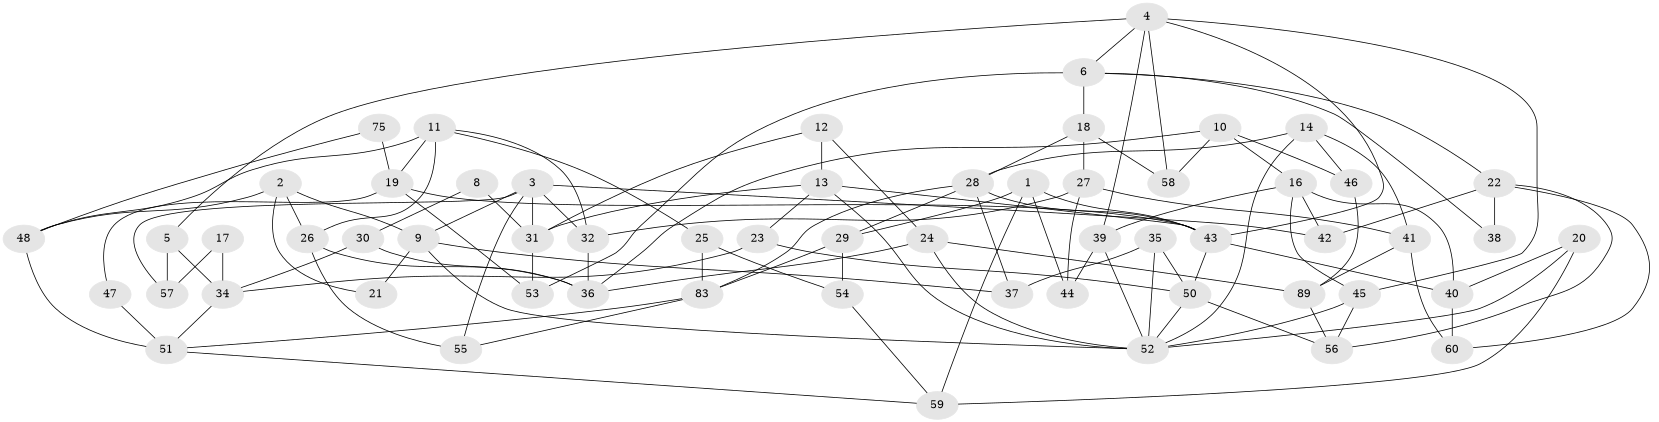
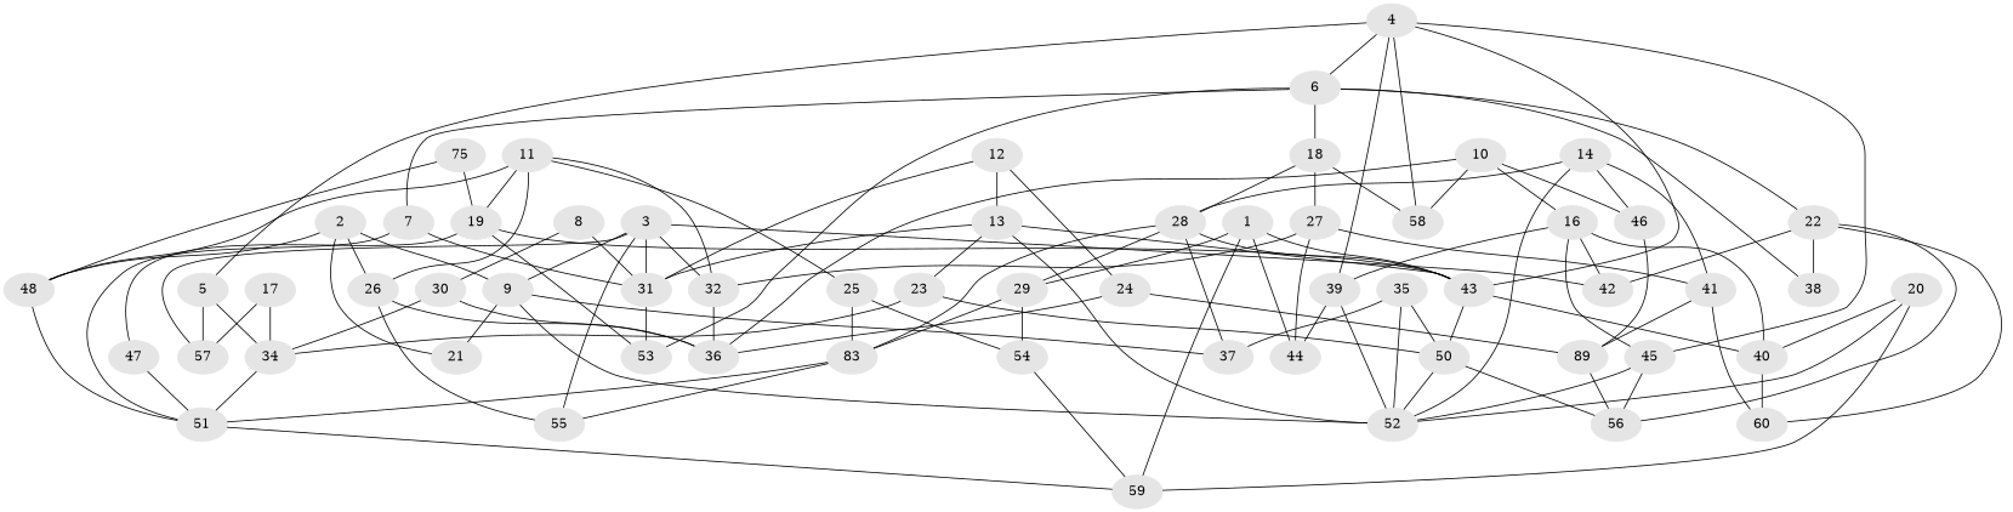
  graph {
    node [color=gray90 style=filled]
    1
    29
    43
    44
    59
    n6 [label=83]
    54
    40
    50
    2
    9
    21
    26
    48
    37
    52
    55
    36
    51
    3
    31
    32
    42
    57
    53
    4
    5
    6
    39
    45
    58
    34
+   7
    18
    22
    38
    56
    28
    27
    60
    8
    30
    10
    16
    46
    n46 [label=89]
    11
    19
    25
    47
    12
    13
    24
    23
    14
    41
    n57 [label=75]
    17
    20
    35
    1 -- 29
    1 -- 43
    1 -- 44
    1 -- 59
    29 -- n6
    29 -- 54
    43 -- 40
    43 -- 50
    n6 -- 55
    n6 -- 51
    54 -- 59
    40 -- 60
    50 -- 52
    50 -- 56
    2 -- 9
    2 -- 21
    2 -- 26
    2 -- 48
    9 -- 21
    9 -- 37
    9 -- 52
    26 -- 55
    26 -- 36
    48 -- 51
    51 -- 59
    3 -- 9
    3 -- 55
    3 -- 31
    3 -- 32
    3 -- 42
    3 -- 57
    31 -- 53
    32 -- 36
    4 -- 43
    4 -- 5
    4 -- 6
    4 -- 39
    4 -- 45
    4 -- 58
    5 -- 57
    5 -- 34
    6 -- 53
+   6 -- 7
    6 -- 18
    6 -- 22
    6 -- 38
    39 -- 44
    39 -- 52
    45 -- 52
    45 -- 56
    34 -- 51
+   7 -- 51
+   7 -- 31
    18 -- 58
    18 -- 28
    18 -- 27
    22 -- 42
    22 -- 38
    22 -- 56
    22 -- 60
    28 -- 29
    28 -- 43
    28 -- n6
    28 -- 37
    27 -- 44
    27 -- 32
    27 -- 41
    8 -- 31
    8 -- 30
    30 -- 36
    30 -- 34
    10 -- 36
    10 -- 58
    10 -- 16
    10 -- 46
    16 -- 40
    16 -- 42
    16 -- 39
    16 -- 45
    46 -- n46
    n46 -- 56
    11 -- 26
    11 -- 48
    11 -- 32
    11 -- 19
    11 -- 25
    19 -- 43
    19 -- 53
    19 -- 47
    25 -- n6
    25 -- 54
    47 -- 51
    12 -- 31
    12 -- 13
    12 -- 24
    13 -- 43
    13 -- 52
    13 -- 31
    13 -- 23
-   24 -- 52
    24 -- 36
    24 -- n46
    23 -- 50
    23 -- 34
    14 -- 52
    14 -- 28
    14 -- 46
    14 -- 41
    41 -- 60
    41 -- n46
    n57 -- 48
    n57 -- 19
    17 -- 57
    17 -- 34
    20 -- 59
    20 -- 40
    20 -- 52
    35 -- 50
    35 -- 37
    35 -- 52
  }
